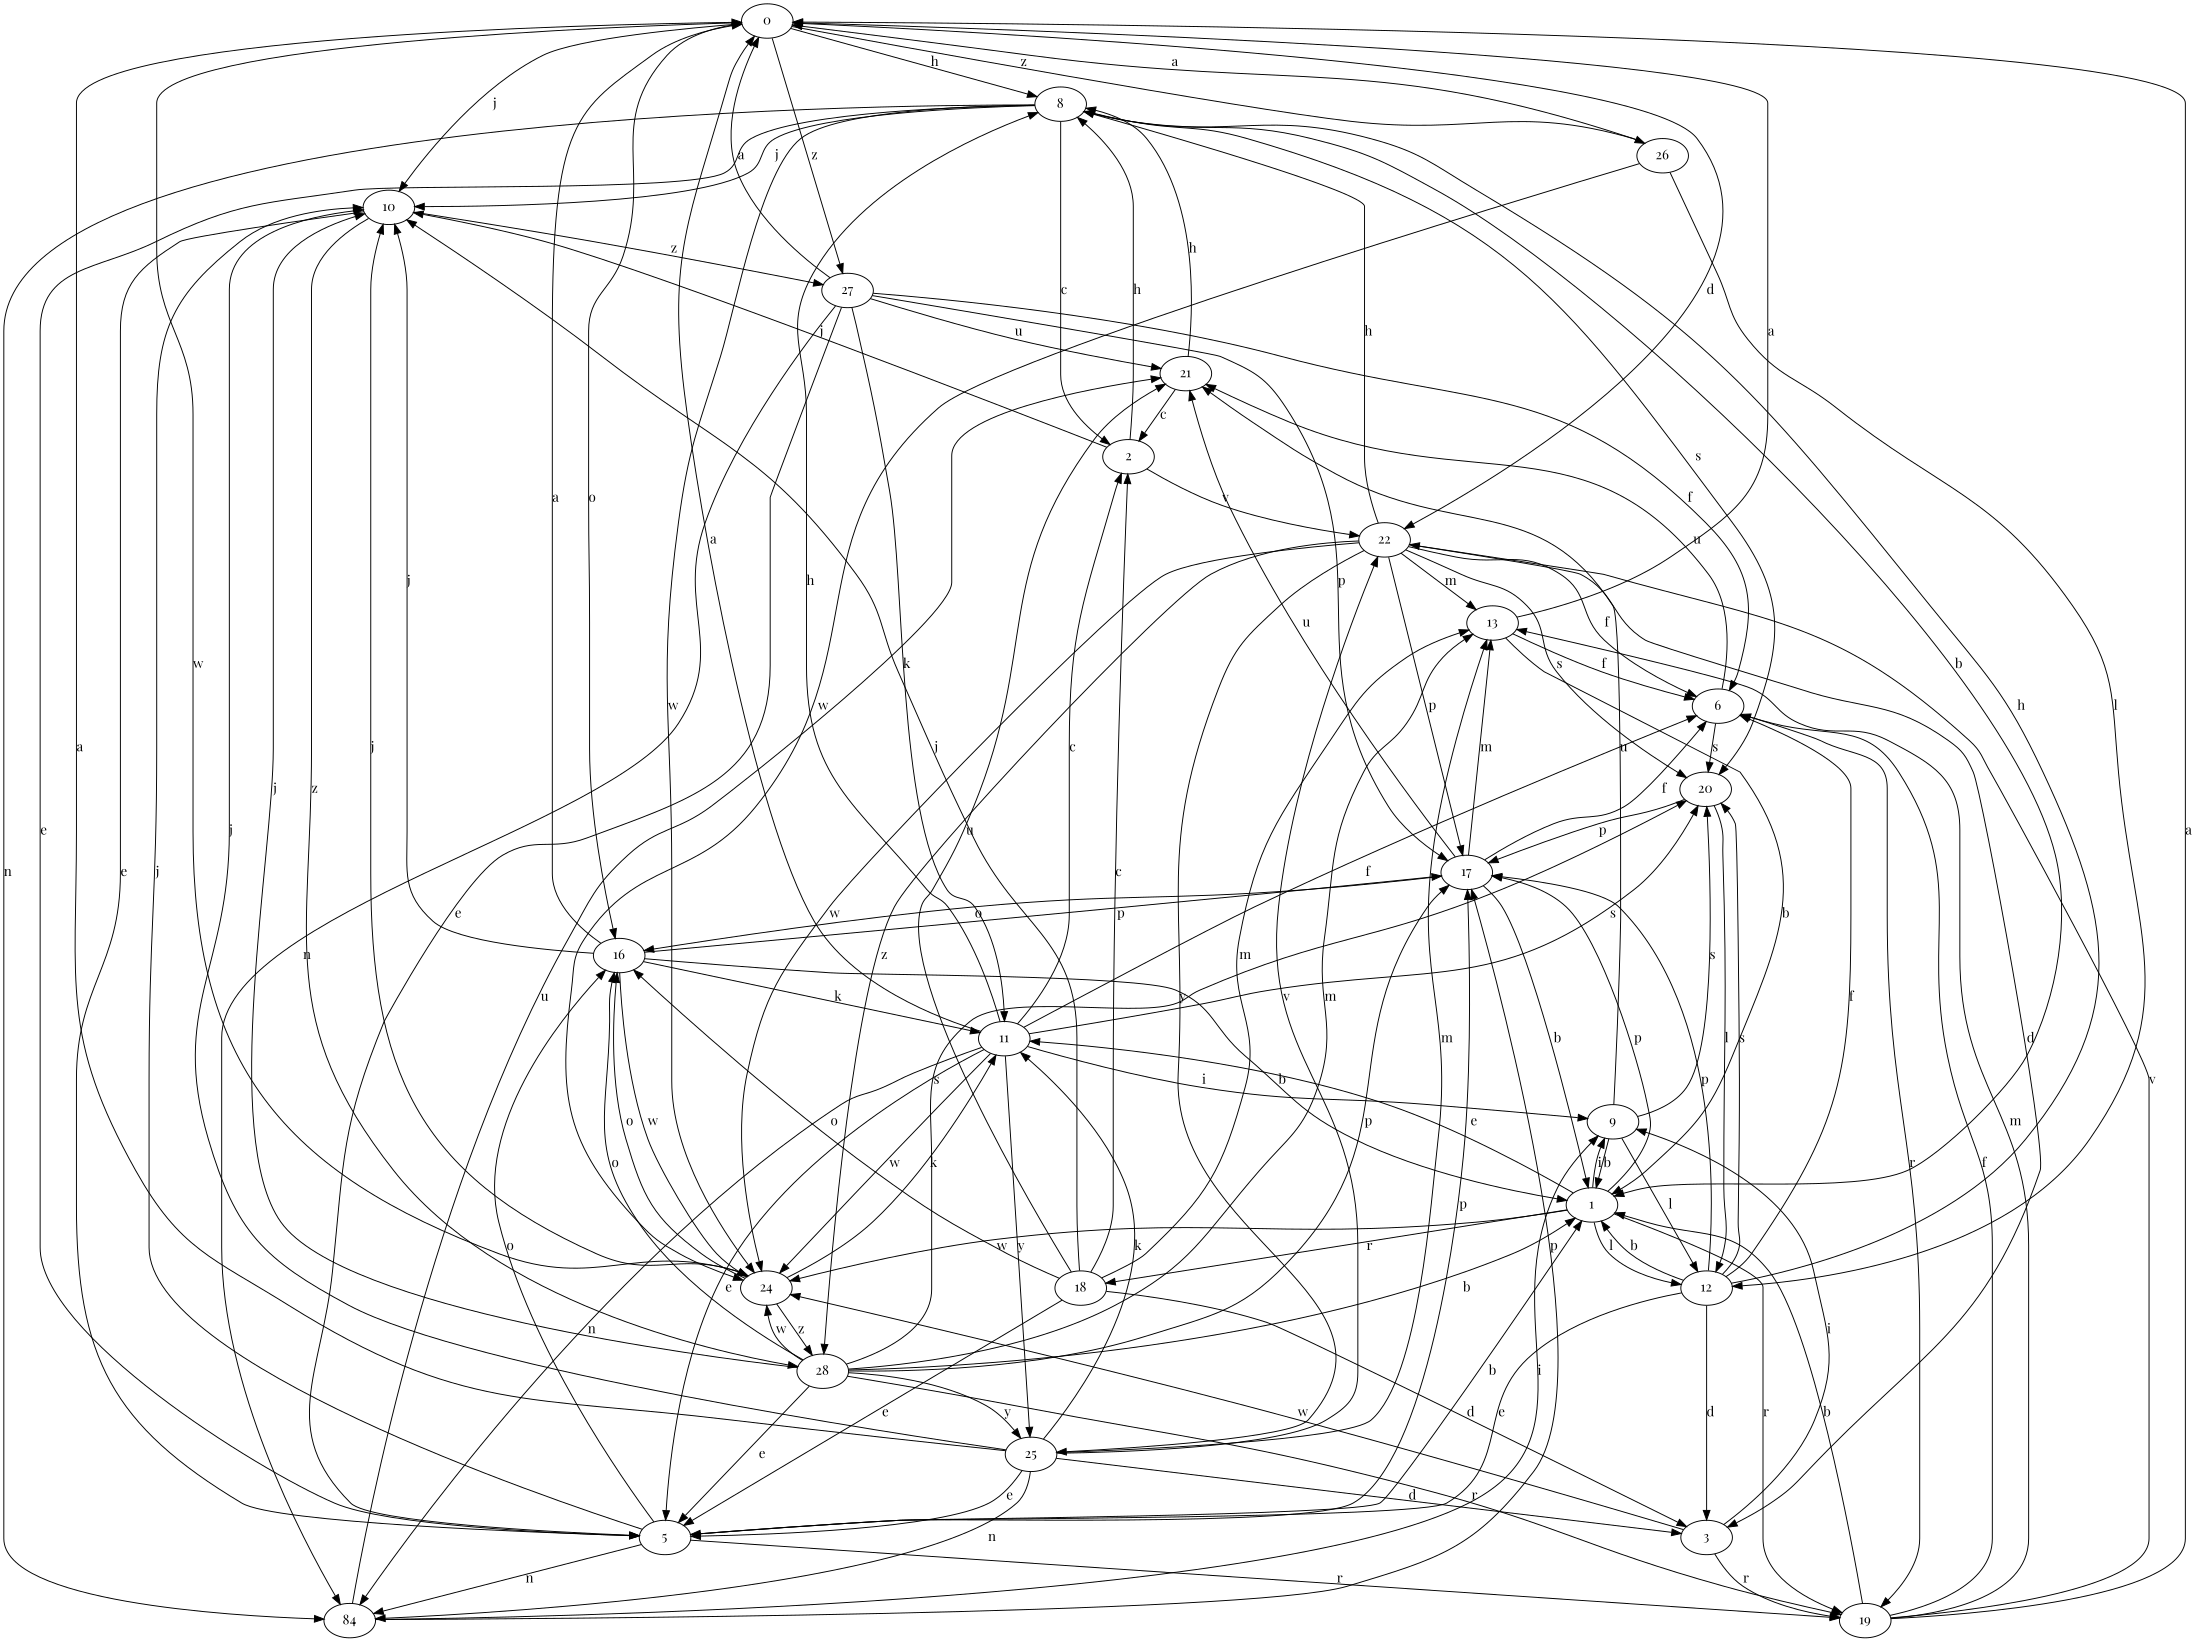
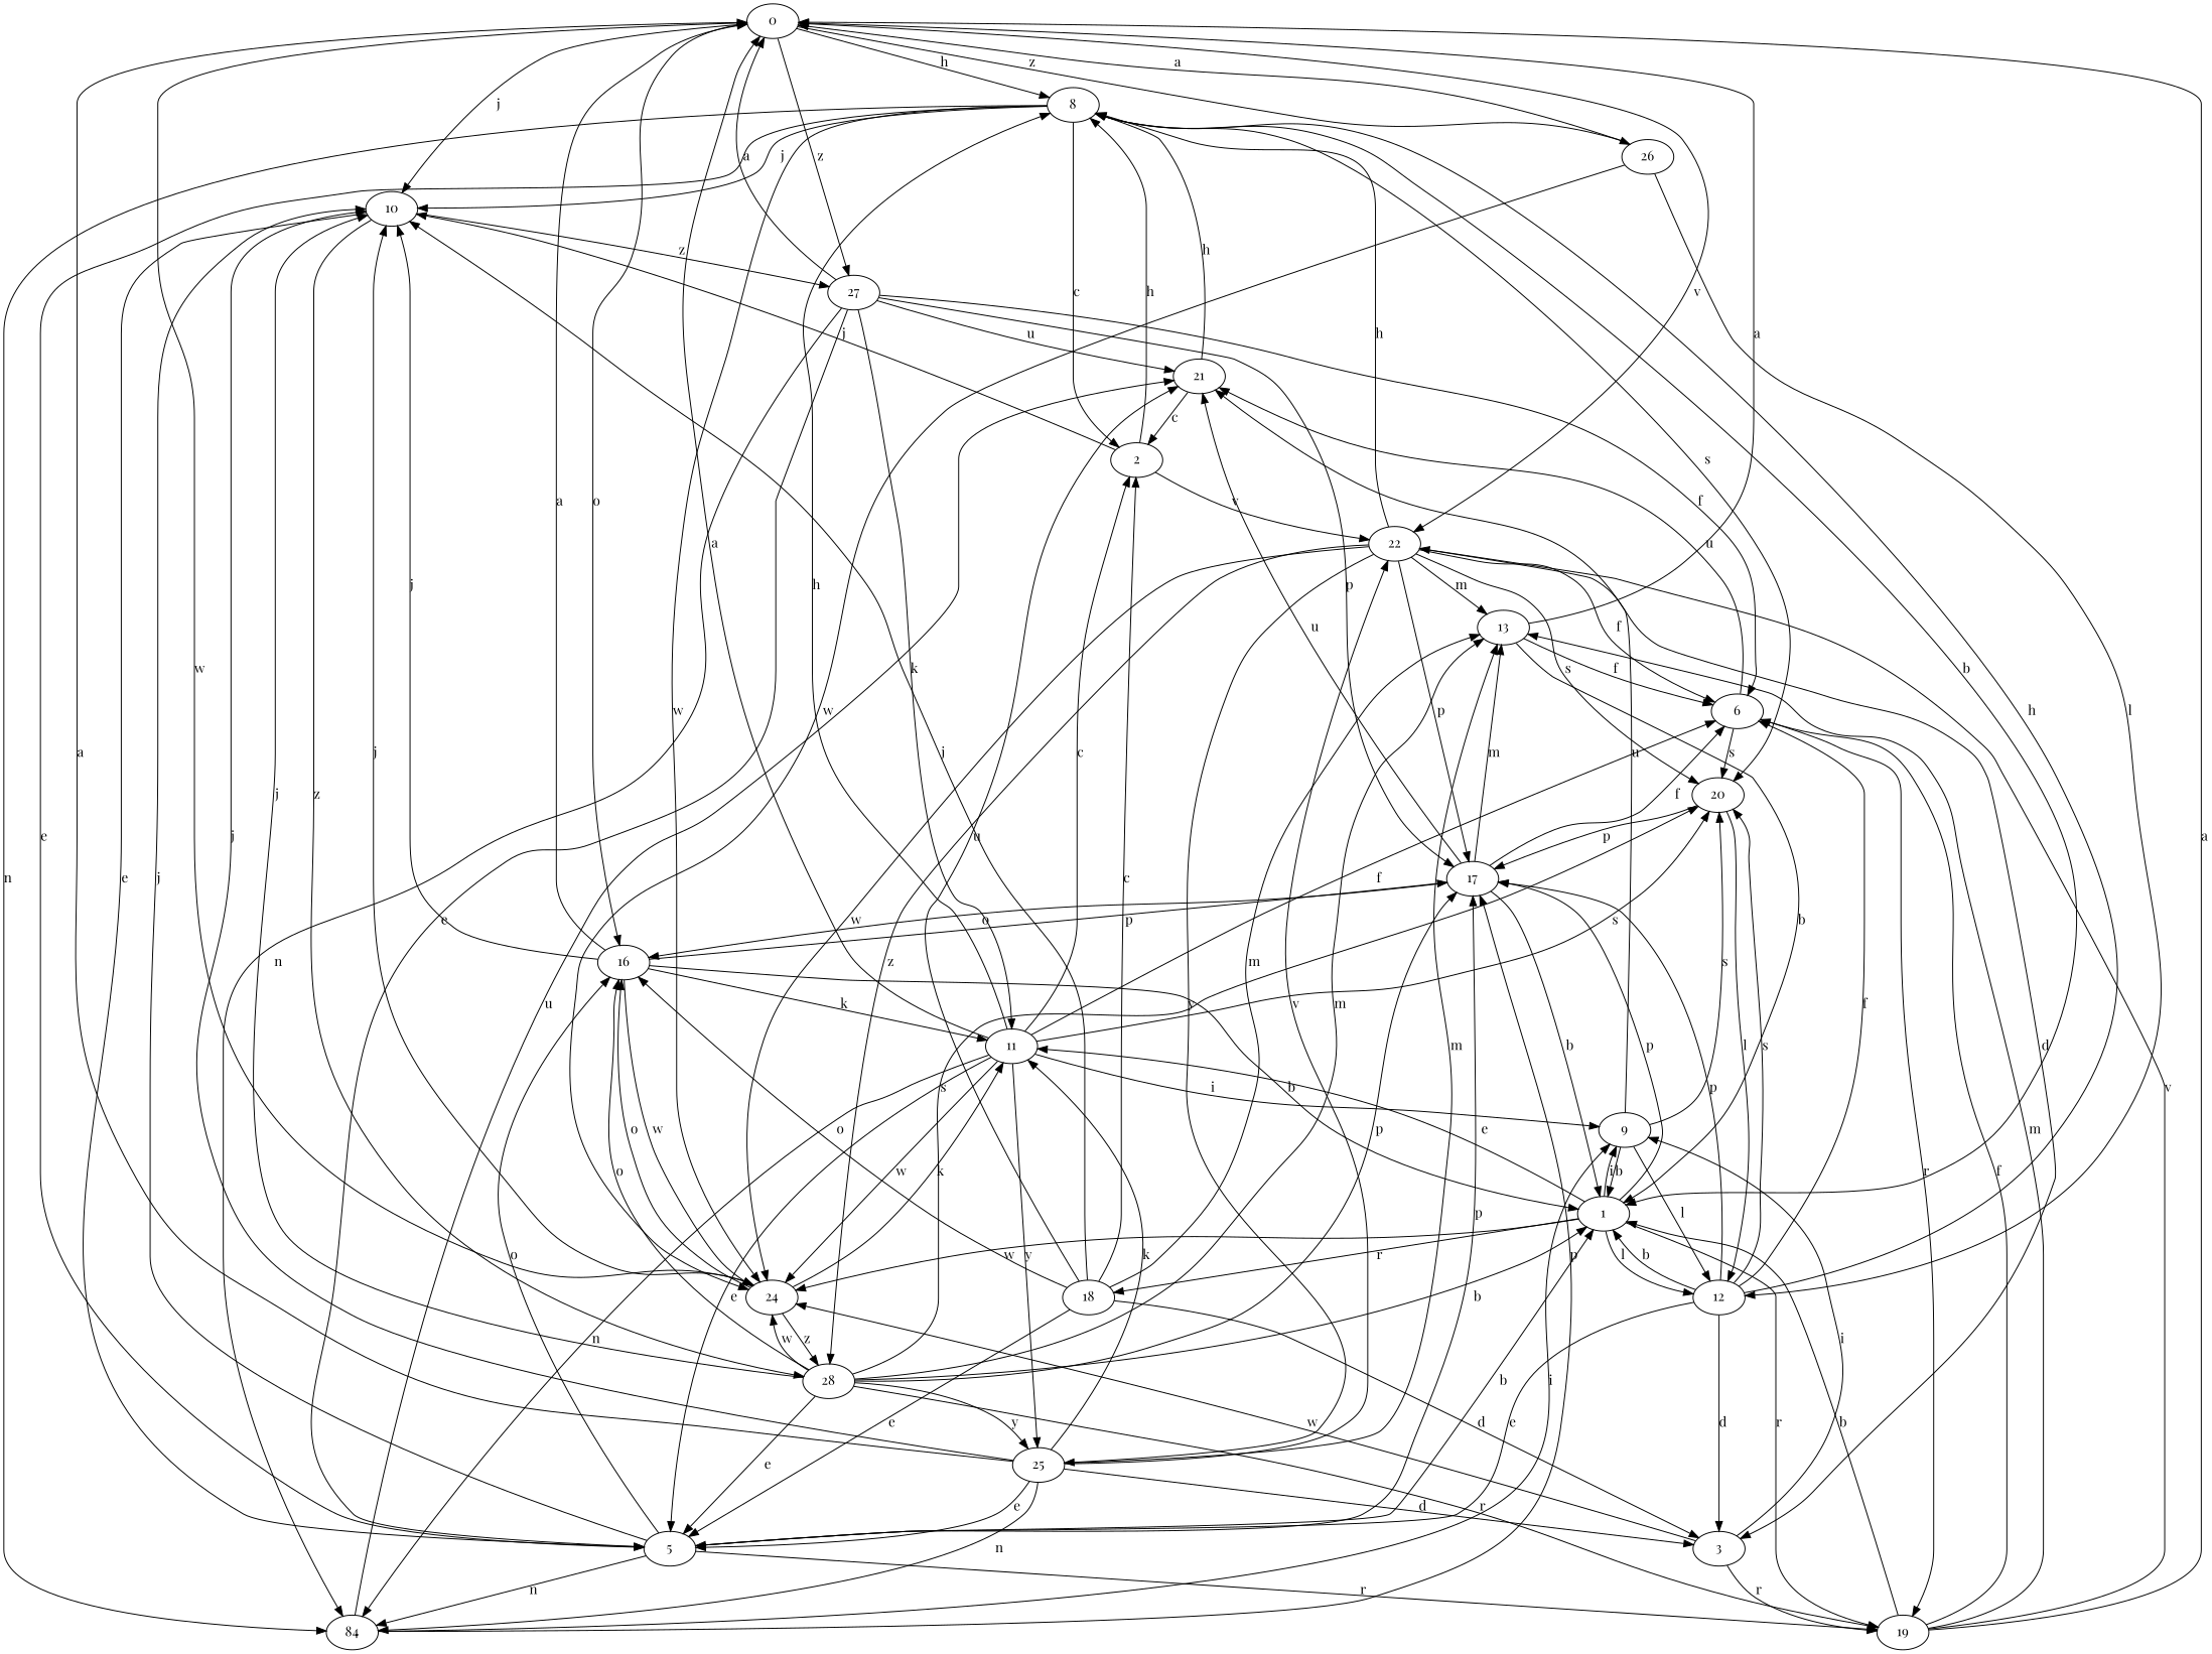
  strict digraph {
    fontname="Playfair Display"
    node [fontname="Playfair Display"]
    edge [fontname="Playfair Display"]
    0
    8
    10
    16
    22
    24
    26
    27
    1
    2
    5
    n12 [label=84]
    20
    28
    11
    17
    3
    6
    25
    13
    12
    21
    9
    18
    19
    0 -> 8 [label=h]
    0 -> 10 [label=j]
    0 -> 16 [label=o]
-   0 -> 22 [label=d]
+   0 -> 22 [label=v]
    0 -> 24 [label=w]
    0 -> 26 [label=z]
    0 -> 27 [label=z]
    8 -> 10 [label=j]
    8 -> 24 [label=w]
    8 -> 1 [label=b]
    8 -> 2 [label=c]
    8 -> 5 [label=e]
    8 -> n12 [label=n]
    8 -> 20 [label=s]
    10 -> 27 [label=z]
    10 -> 5 [label=e]
    10 -> 28 [label=z]
    16 -> 0 [label=a]
    16 -> 10 [label=j]
    16 -> 24 [label=w]
    16 -> 1 [label=b]
    16 -> 11 [label=k]
    16 -> 17 [label=p]
    22 -> 8 [label=h]
    22 -> 24 [label=w]
    22 -> 20 [label=s]
    22 -> 28 [label=z]
    22 -> 17 [label=p]
    22 -> 3 [label=d]
    22 -> 6 [label=f]
    22 -> 25 [label=y]
    22 -> 13 [label=m]
    24 -> 10 [label=j]
    24 -> 16 [label=o]
    24 -> 28 [label=z]
    24 -> 11 [label=k]
    26 -> 0 [label=a]
    26 -> 24 [label=w]
    26 -> 12 [label=l]
    27 -> 0 [label=a]
    27 -> 5 [label=e]
    27 -> n12 [label=n]
    27 -> 11 [label=k]
    27 -> 17 [label=p]
    27 -> 6 [label=f]
    27 -> 21 [label=u]
    1 -> 24 [label=w]
    1 -> 11 [label=e]
    1 -> 17 [label=p]
    1 -> 12 [label=l]
    1 -> 9 [label=i]
    1 -> 18 [label=r]
    1 -> 19 [label=r]
    2 -> 8 [label=h]
    2 -> 10 [label=j]
    2 -> 22 [label=v]
    5 -> 10 [label=j]
    5 -> 16 [label=o]
    5 -> 1 [label=b]
    5 -> n12 [label=n]
    5 -> 17 [label=p]
    5 -> 19 [label=r]
    n12 -> 17 [label=p]
    n12 -> 21 [label=u]
    n12 -> 9 [label=i]
    20 -> 17 [label=p]
    20 -> 12 [label=l]
    28 -> 10 [label=j]
    28 -> 16 [label=o]
    28 -> 24 [label=w]
    28 -> 1 [label=b]
    28 -> 5 [label=e]
    28 -> 20 [label=s]
    28 -> 17 [label=p]
    28 -> 25 [label=y]
    28 -> 13 [label=m]
    28 -> 19 [label=r]
    11 -> 0 [label=a]
    11 -> 8 [label=h]
    11 -> 24 [label=w]
    11 -> 2 [label=c]
    11 -> 5 [label=e]
    11 -> n12 [label=n]
    11 -> 20 [label=s]
    11 -> 6 [label=f]
    11 -> 25 [label=y]
    11 -> 9 [label=i]
    17 -> 16 [label=o]
    17 -> 1 [label=b]
    17 -> 6 [label=f]
    17 -> 13 [label=m]
    17 -> 21 [label=u]
    3 -> 24 [label=w]
    3 -> 9 [label=i]
    3 -> 19 [label=r]
    6 -> 20 [label=s]
    6 -> 21 [label=u]
    6 -> 19 [label=r]
    25 -> 0 [label=a]
    25 -> 10 [label=j]
    25 -> 22 [label=v]
    25 -> 5 [label=e]
    25 -> n12 [label=n]
    25 -> 11 [label=k]
    25 -> 3 [label=d]
    25 -> 13 [label=m]
    13 -> 0 [label=a]
    13 -> 1 [label=b]
    13 -> 6 [label=f]
    12 -> 8 [label=h]
    12 -> 1 [label=b]
    12 -> 5 [label=e]
    12 -> 20 [label=s]
    12 -> 17 [label=p]
    12 -> 3 [label=d]
    12 -> 6 [label=f]
    21 -> 8 [label=h]
    21 -> 2 [label=c]
    9 -> 1 [label=b]
    9 -> 20 [label=s]
    9 -> 12 [label=l]
    9 -> 21 [label=u]
    18 -> 10 [label=j]
    18 -> 16 [label=o]
    18 -> 2 [label=c]
    18 -> 5 [label=e]
    18 -> 3 [label=d]
    18 -> 13 [label=m]
    18 -> 21 [label=u]
    19 -> 0 [label=a]
    19 -> 22 [label=v]
    19 -> 1 [label=b]
    19 -> 6 [label=f]
    19 -> 13 [label=m]
  }
